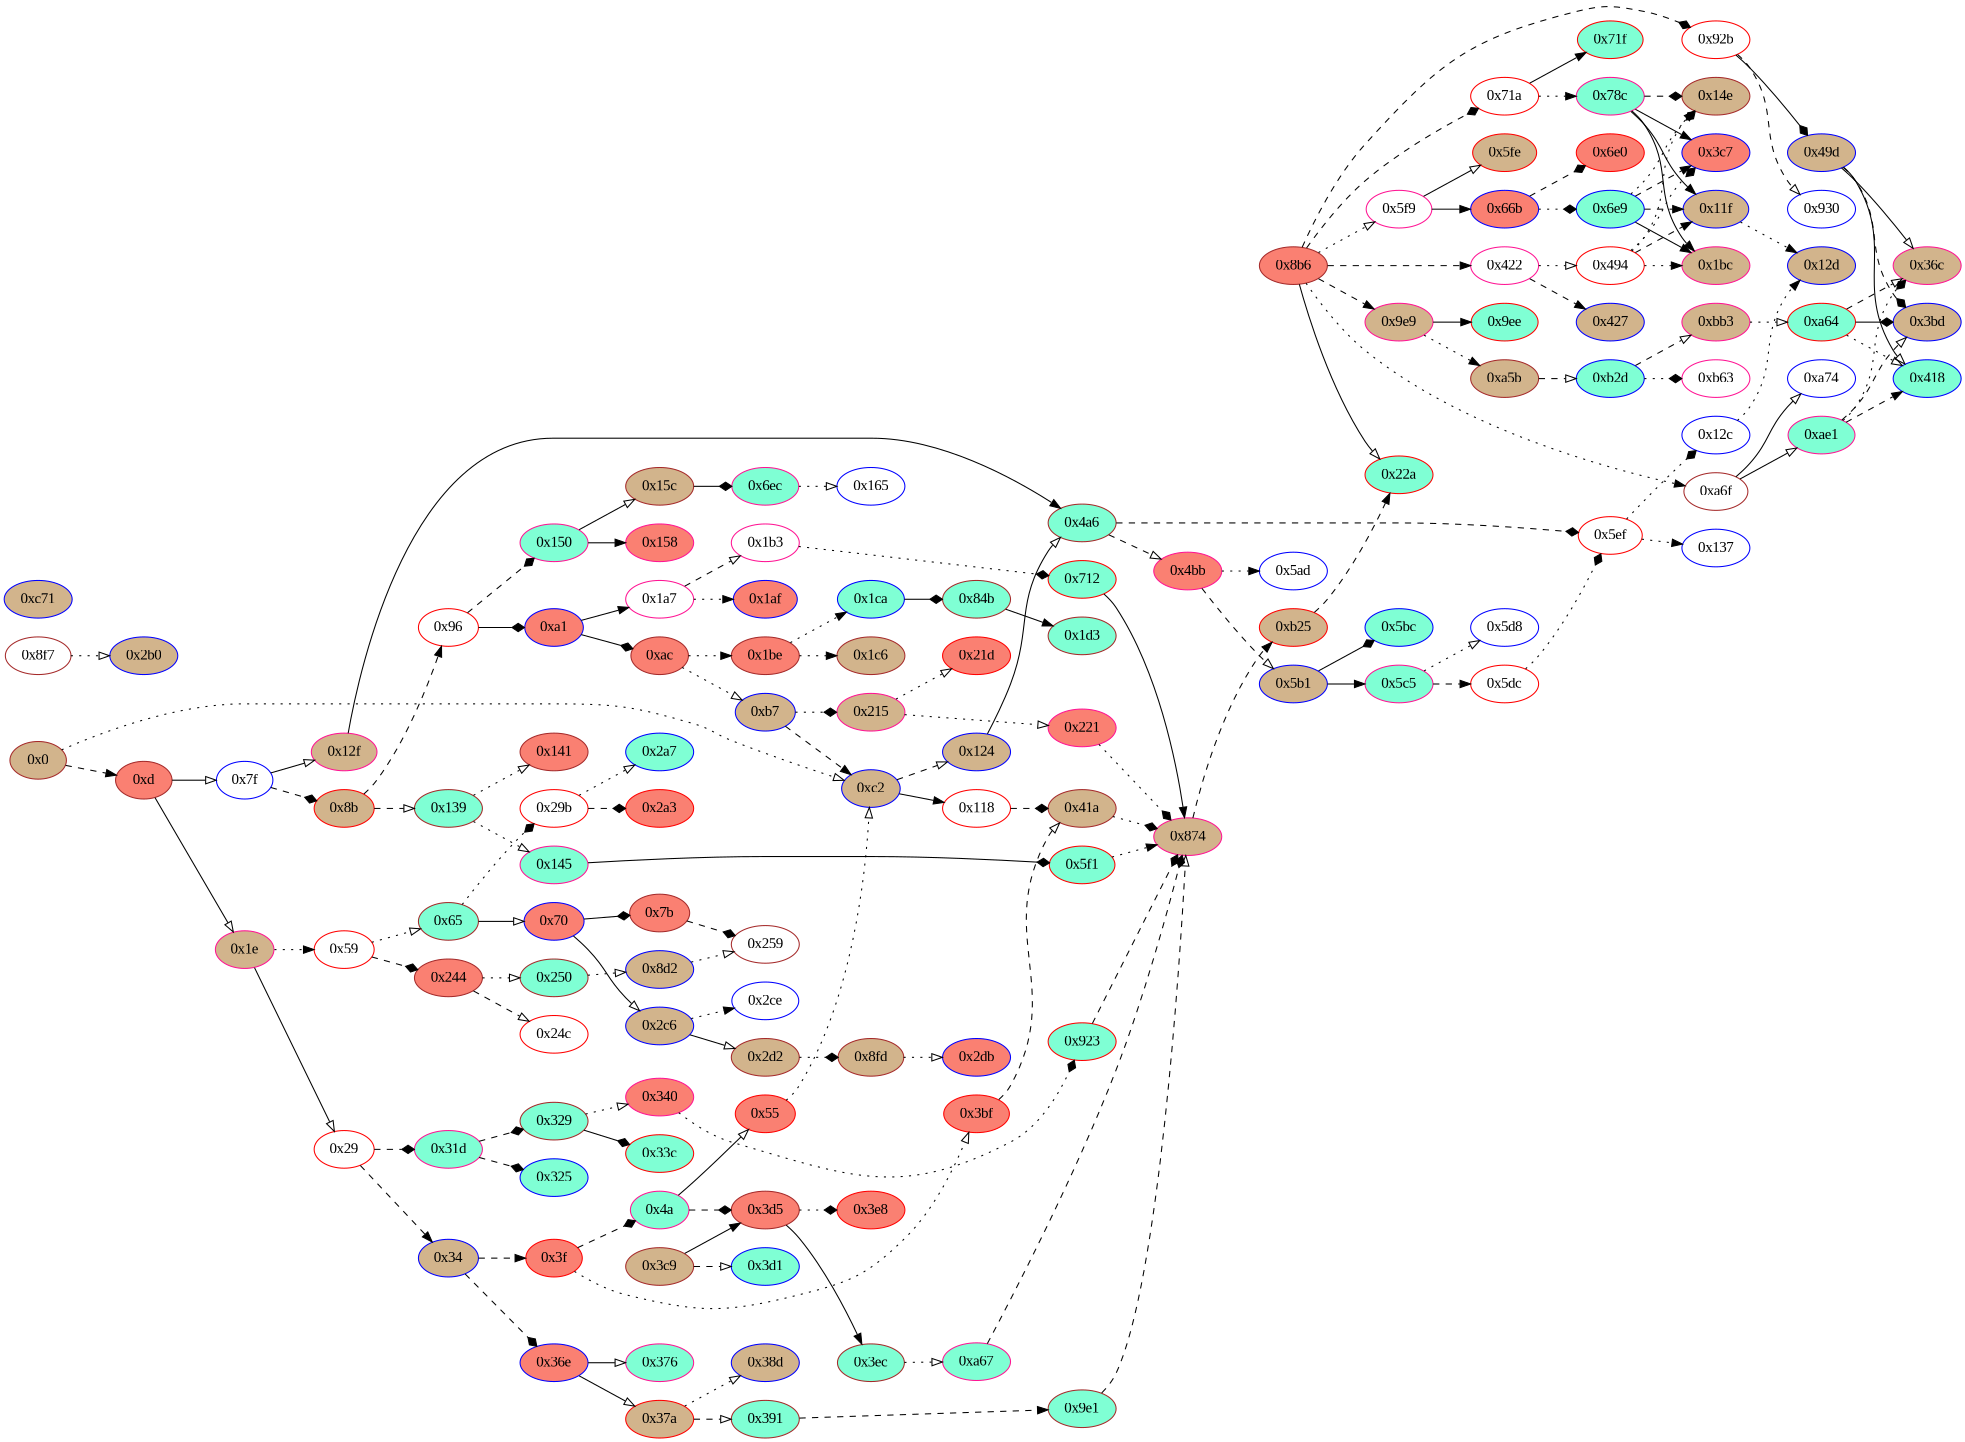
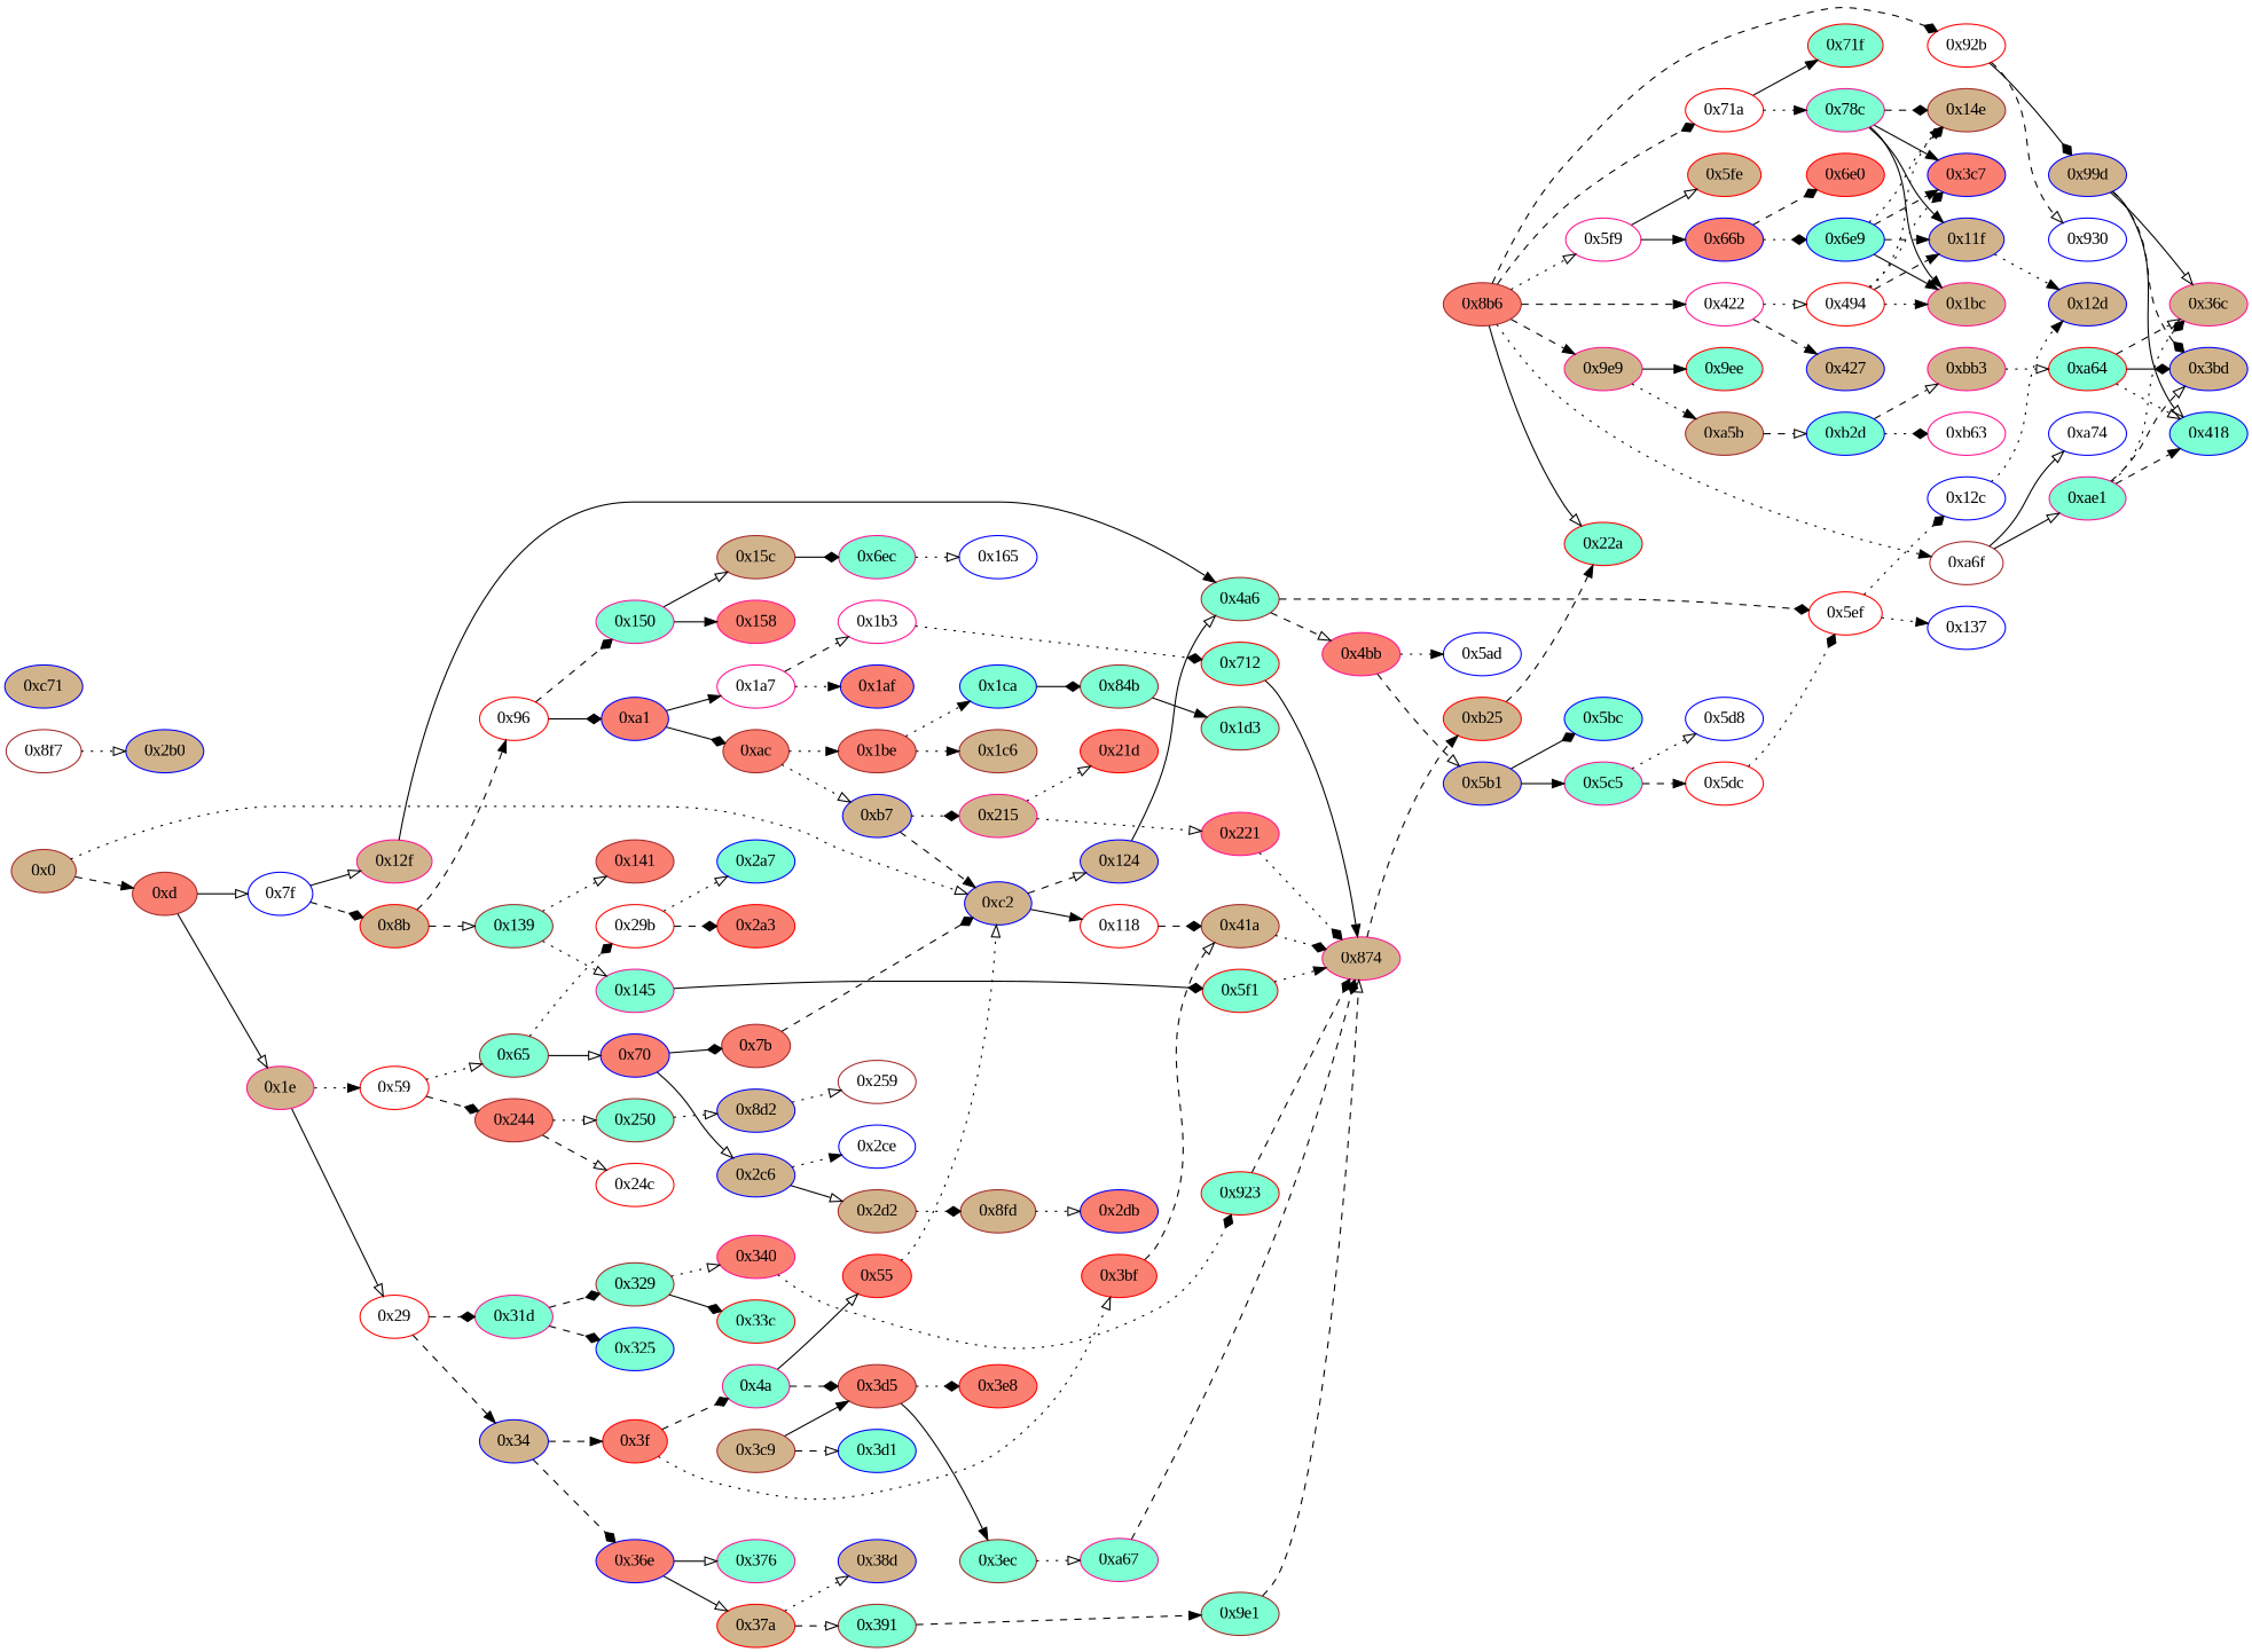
  strict digraph {
    fontname="Liberation Serif"
    rankdir=LR
    node [color=blue fillcolor=aquamarine fontname="Liberation Serif" style=filled]
    edge [arrowhead=onormal fontname="Liberation Serif" style=dotted]
    "0xa6f" [color=brown fillcolor=white]
    "0xae1" [color=deeppink]
    "0xa74" [fillcolor=white]
    "0x418"
    "0x36c" [color=deeppink fillcolor=tan]
    "0x3bd" [fillcolor=tan]
    "0x329" [color=brown]
    "0x33c" [color=red]
    "0x340" [color=deeppink fillcolor=salmon]
    "0x923" [color=red]
    "0x92b" [color=red fillcolor=white]
    "0x930" [fillcolor=white]
-   "0x99d" [fillcolor=tan label="0x49d"]
+   "0x99d" [fillcolor=tan]
    "0x1c6" [color=brown fillcolor=tan]
    "0x874" [color=deeppink fillcolor=tan]
    "0xb25" [color=red fillcolor=tan]
    "0x22a" [color=red]
    "0x55" [color=red fillcolor=salmon]
    "0xc2" [fillcolor=tan]
    "0x124" [fillcolor=tan]
    "0x118" [color=red fillcolor=white]
    "0x4a6" [color=brown]
    "0x5ef" [color=red fillcolor=white]
    "0x4bb" [color=deeppink fillcolor=salmon]
    "0x59" [color=red fillcolor=white]
    "0x65" [color=brown]
    "0x244" [color=brown fillcolor=salmon]
    "0x29b" [color=red fillcolor=white]
    "0x70" [fillcolor=salmon]
    "0x24c" [color=red fillcolor=white]
    "0x250" [color=brown]
    "0x15c" [color=brown fillcolor=tan]
    "0x6ec" [color=deeppink]
    "0x165" [fillcolor=white]
    "0x2ce" [fillcolor=white]
    "0x2c6" [fillcolor=tan]
    "0x2d2" [color=brown fillcolor=tan]
    "0x8fd" [color=brown fillcolor=tan]
    "0x158" [color=deeppink fillcolor=salmon]
    "0x8f7" [color=brown fillcolor=white]
    "0x2b0" [fillcolor=tan]
    "0x1b3" [color=deeppink fillcolor=white]
    "0x712" [color=red]
    "0x36e" [fillcolor=salmon]
    "0x37a" [color=red fillcolor=tan]
    "0x376" [color=deeppink]
    "0x38d" [fillcolor=tan]
    "0x391" [color=brown]
    "0x5dc" [color=red fillcolor=white]
    "0x137" [fillcolor=white]
    "0x12c" [fillcolor=white]
    "0xb2d"
    "0xb63" [color=deeppink fillcolor=white]
    "0xbb3" [color=deeppink fillcolor=tan]
    "0xa64" [color=red]
    "0x8b" [color=red fillcolor=tan]
    "0x96" [color=red fillcolor=white]
    "0x139" [color=brown]
    "0x150" [color=deeppink]
    "0xa1" [fillcolor=salmon]
    "0x141" [color=brown fillcolor=salmon]
    "0x145" [color=deeppink]
    "0x41a" [color=brown fillcolor=tan]
    "0x1e" [color=deeppink fillcolor=tan]
    "0x29" [color=red fillcolor=white]
    "0x34" [fillcolor=tan]
    "0x31d" [color=deeppink]
    "0x215" [color=deeppink fillcolor=tan]
    "0x221" [color=deeppink fillcolor=salmon]
    "0x21d" [color=red fillcolor=salmon]
    "0x9e1" [color=brown]
    "0x325"
    "0x8b6" [color=brown fillcolor=salmon]
    "0x5f9" [color=deeppink fillcolor=white]
    "0x422" [color=deeppink fillcolor=white]
    "0x71a" [color=red fillcolor=white]
    "0x9e9" [color=deeppink fillcolor=tan]
    "0x6e9"
    "0x1bc" [color=deeppink fillcolor=tan]
    "0x3c7" [fillcolor=salmon]
    "0x14e" [color=brown fillcolor=tan]
    "0x11f" [fillcolor=tan]
    "0x12d" [fillcolor=tan]
    "0x71f" [color=red]
    "0x5bc"
    "0x5b1" [fillcolor=tan]
    "0x5c5" [color=deeppink]
    "0x5d8" [fillcolor=white]
    "0x5ad" [fillcolor=white]
    "0xd" [color=brown fillcolor=salmon]
    "0x7f" [fillcolor=white]
    "0x12f" [color=deeppink fillcolor=tan]
    "0xc71" [fillcolor=tan]
    "0x3f" [color=red fillcolor=salmon]
    "0x3d1"
    "0x1a7" [color=deeppink fillcolor=white]
    "0x1af" [fillcolor=salmon]
    "0x2a7"
    "0x84b" [color=brown]
    "0x1d3" [color=brown]
    "0x8d2" [fillcolor=tan]
    "0x259" [color=brown fillcolor=white]
    "0xb7" [fillcolor=tan]
    "0xac" [color=brown fillcolor=salmon]
    "0x1be" [color=brown fillcolor=salmon]
    "0x1ca"
    "0x3bf" [color=red fillcolor=salmon]
    "0x6e0" [color=red fillcolor=salmon]
    "0x78c" [color=deeppink]
    "0x3e8" [color=red fillcolor=salmon]
    "0x66b" [fillcolor=salmon]
    "0x5fe" [color=red fillcolor=tan]
    "0x494" [color=red fillcolor=white]
    "0x427" [fillcolor=tan]
    "0x9ee" [color=red]
    "0xa5b" [color=brown fillcolor=tan]
    "0x4a" [color=deeppink]
    "0x2db" [fillcolor=salmon]
    "0x7b" [color=brown fillcolor=salmon]
    "0x2a3" [color=red fillcolor=salmon]
    "0x3d5" [color=brown fillcolor=salmon]
    "0x3c9" [color=brown fillcolor=tan]
    "0x5f1" [color=red]
    "0x3ec" [color=brown]
    "0xa67" [color=deeppink]
    "0x0" [color=brown fillcolor=tan]
    "0xa6f" -> "0xae1" [style=solid]
    "0xa6f" -> "0xa74" [style=solid]
    "0xae1" -> "0x418" [arrowhead=normal style=dashed]
    "0xae1" -> "0x36c" [arrowhead=diamond]
    "0xae1" -> "0x3bd" [style=dashed]
    "0x329" -> "0x33c" [arrowhead=diamond style=solid]
    "0x329" -> "0x340"
    "0x340" -> "0x923" [arrowhead=diamond]
    "0x923" -> "0x874" [arrowhead=diamond style=dashed]
    "0x92b" -> "0x930" [style=dashed]
    "0x92b" -> "0x99d" [arrowhead=diamond style=solid]
    "0x99d" -> "0x418" [style=solid]
    "0x99d" -> "0x36c" [style=solid]
    "0x99d" -> "0x3bd" [arrowhead=diamond style=dashed]
    "0x874" -> "0xb25" [arrowhead=normal style=dashed]
    "0xb25" -> "0x22a" [arrowhead=normal style=dashed]
    "0x55" -> "0xc2"
    "0xc2" -> "0x124" [style=dashed]
    "0xc2" -> "0x118" [arrowhead=normal style=solid]
    "0x124" -> "0x4a6" [style=solid]
    "0x118" -> "0x41a" [arrowhead=diamond style=dashed]
    "0x4a6" -> "0x5ef" [arrowhead=diamond style=dashed]
    "0x4a6" -> "0x4bb" [style=dashed]
    "0x5ef" -> "0x137" [arrowhead=normal]
    "0x5ef" -> "0x12c" [arrowhead=diamond]
    "0x4bb" -> "0x5b1" [style=dashed]
    "0x4bb" -> "0x5ad" [arrowhead=normal]
    "0x59" -> "0x65"
    "0x59" -> "0x244" [arrowhead=diamond style=dashed]
    "0x65" -> "0x29b" [arrowhead=diamond]
    "0x65" -> "0x70" [style=solid]
    "0x244" -> "0x24c" [style=dashed]
    "0x244" -> "0x250"
    "0x29b" -> "0x2a7"
    "0x29b" -> "0x2a3" [arrowhead=diamond style=dashed]
    "0x70" -> "0x2c6" [style=solid]
    "0x70" -> "0x7b" [arrowhead=diamond style=solid]
    "0x250" -> "0x8d2"
    "0x15c" -> "0x6ec" [arrowhead=diamond style=solid]
    "0x6ec" -> "0x165"
    "0x2c6" -> "0x2ce" [arrowhead=normal]
    "0x2c6" -> "0x2d2" [style=solid]
    "0x2d2" -> "0x8fd" [arrowhead=diamond]
    "0x8fd" -> "0x2db"
    "0x8f7" -> "0x2b0"
    "0x1b3" -> "0x712" [arrowhead=diamond]
    "0x712" -> "0x874" [arrowhead=normal style=solid]
    "0x36e" -> "0x37a" [style=solid]
    "0x36e" -> "0x376" [style=solid]
    "0x37a" -> "0x38d"
    "0x37a" -> "0x391" [style=dashed]
    "0x391" -> "0x9e1" [arrowhead=normal style=dashed]
    "0x5dc" -> "0x5ef" [arrowhead=diamond]
    "0x12c" -> "0x12d" [arrowhead=normal]
    "0xb2d" -> "0xb63" [arrowhead=diamond]
    "0xb2d" -> "0xbb3" [style=dashed]
    "0xbb3" -> "0xa64"
    "0xa64" -> "0x418"
    "0xa64" -> "0x36c" [style=dashed]
    "0xa64" -> "0x3bd" [arrowhead=diamond style=solid]
    "0x8b" -> "0x96" [arrowhead=normal style=dashed]
    "0x8b" -> "0x139" [style=dashed]
    "0x96" -> "0x150" [arrowhead=diamond style=dashed]
    "0x96" -> "0xa1" [arrowhead=diamond style=solid]
    "0x139" -> "0x141"
    "0x139" -> "0x145"
    "0x150" -> "0x15c" [style=solid]
    "0x150" -> "0x158" [arrowhead=normal style=solid]
    "0xa1" -> "0x1a7" [arrowhead=normal style=solid]
    "0xa1" -> "0xac" [arrowhead=diamond style=solid]
    "0x145" -> "0x5f1" [arrowhead=diamond style=solid]
    "0x41a" -> "0x874" [arrowhead=diamond]
    "0x1e" -> "0x59" [arrowhead=normal]
    "0x1e" -> "0x29" [style=solid]
    "0x29" -> "0x34" [arrowhead=normal style=dashed]
    "0x29" -> "0x31d" [arrowhead=diamond style=dashed]
    "0x34" -> "0x36e" [arrowhead=diamond style=dashed]
    "0x34" -> "0x3f" [arrowhead=normal style=dashed]
    "0x31d" -> "0x329" [arrowhead=diamond style=dashed]
    "0x31d" -> "0x325" [arrowhead=diamond style=dashed]
    "0x215" -> "0x221"
    "0x215" -> "0x21d"
    "0x221" -> "0x874" [arrowhead=diamond]
    "0x9e1" -> "0x874" [style=dashed]
    "0x8b6" -> "0xa6f" [arrowhead=normal]
    "0x8b6" -> "0x92b" [arrowhead=diamond style=dashed]
    "0x8b6" -> "0x22a" [style=solid]
    "0x8b6" -> "0x5f9"
    "0x8b6" -> "0x422" [arrowhead=normal style=dashed]
    "0x8b6" -> "0x71a" [arrowhead=diamond style=dashed]
    "0x8b6" -> "0x9e9" [arrowhead=normal style=dashed]
    "0x5f9" -> "0x66b" [arrowhead=normal style=solid]
    "0x5f9" -> "0x5fe" [style=solid]
    "0x422" -> "0x494"
    "0x422" -> "0x427" [arrowhead=normal style=dashed]
    "0x71a" -> "0x71f" [arrowhead=normal style=solid]
    "0x71a" -> "0x78c" [arrowhead=normal]
    "0x9e9" -> "0x9ee" [arrowhead=normal style=solid]
    "0x9e9" -> "0xa5b" [arrowhead=normal]
    "0x6e9" -> "0x1bc" [arrowhead=normal style=solid]
    "0x6e9" -> "0x3c7" [arrowhead=normal style=dashed]
    "0x6e9" -> "0x14e" [arrowhead=diamond]
    "0x6e9" -> "0x11f" [arrowhead=normal style=dashed]
    "0x11f" -> "0x12d" [arrowhead=normal]
    "0x5b1" -> "0x5bc" [arrowhead=diamond style=solid]
    "0x5b1" -> "0x5c5" [arrowhead=normal style=solid]
    "0x5c5" -> "0x5dc" [arrowhead=normal style=dashed]
    "0x5c5" -> "0x5d8"
    "0xd" -> "0x1e" [style=solid]
    "0xd" -> "0x7f" [style=solid]
    "0x7f" -> "0x8b" [arrowhead=diamond style=dashed]
    "0x7f" -> "0x12f" [style=solid]
    "0x12f" -> "0x4a6" [arrowhead=normal style=solid]
    "0x3f" -> "0x3bf"
    "0x3f" -> "0x4a" [arrowhead=diamond style=dashed]
    "0x1a7" -> "0x1b3" [style=dashed]
    "0x1a7" -> "0x1af" [arrowhead=normal]
    "0x84b" -> "0x1d3" [arrowhead=normal style=solid]
    "0x8d2" -> "0x259"
    "0xb7" -> "0xc2" [arrowhead=normal style=dashed]
    "0xb7" -> "0x215" [arrowhead=diamond]
    "0xac" -> "0xb7"
    "0xac" -> "0x1be" [arrowhead=normal]
    "0x1be" -> "0x1c6" [arrowhead=normal]
    "0x1be" -> "0x1ca" [arrowhead=normal]
    "0x1ca" -> "0x84b" [arrowhead=diamond style=solid]
    "0x3bf" -> "0x41a" [style=dashed]
    "0x78c" -> "0x1bc" [arrowhead=normal style=solid]
    "0x78c" -> "0x3c7" [arrowhead=normal style=solid]
    "0x78c" -> "0x14e" [arrowhead=diamond style=dashed]
    "0x78c" -> "0x11f" [arrowhead=normal style=solid]
    "0x66b" -> "0x6e9" [arrowhead=diamond]
    "0x66b" -> "0x6e0" [arrowhead=diamond style=dashed]
    "0x494" -> "0x1bc" [arrowhead=normal]
    "0x494" -> "0x3c7" [arrowhead=diamond]
    "0x494" -> "0x14e" [arrowhead=normal]
    "0x494" -> "0x11f" [arrowhead=normal style=dashed]
    "0xa5b" -> "0xb2d" [style=dashed]
    "0x4a" -> "0x55" [style=solid]
    "0x4a" -> "0x3d5" [arrowhead=diamond style=dashed]
-   "0x7b" -> "0x259" [arrowhead=diamond style=dashed]
+   "0x7b" -> "0xc2" [arrowhead=diamond style=dashed]
    "0x3d5" -> "0x3e8" [arrowhead=diamond]
    "0x3d5" -> "0x3ec" [arrowhead=normal style=solid]
    "0x3c9" -> "0x3d1" [style=dashed]
    "0x3c9" -> "0x3d5" [arrowhead=normal style=solid]
    "0x5f1" -> "0x874" [arrowhead=normal]
    "0x3ec" -> "0xa67"
    "0xa67" -> "0x874" [arrowhead=diamond style=dashed]
    "0x0" -> "0xc2"
    "0x0" -> "0xd" [arrowhead=normal style=dashed]
  }
